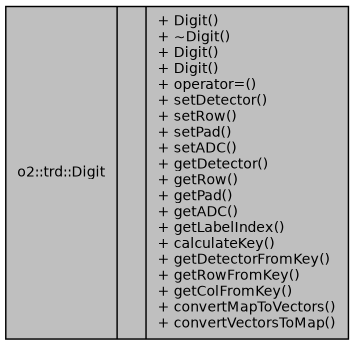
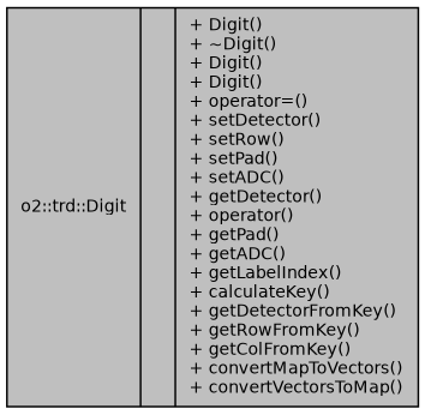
  digraph {
    rankdir=LR
-   n1 [color=black fillcolor=grey75 fontcolor=black fontname=Helvetica fontsize=10 height=0.2 label="{o2::trd::Digit\n||+ Digit()\l+ ~Digit()\l+ Digit()\l+ Digit()\l+ operator=()\l+ setDetector()\l+ setRow()\l+ setPad()\l+ setADC()\l+ getDetector()\l+ getRow()\l+ getPad()\l+ getADC()\l+ getLabelIndex()\l+ calculateKey()\l+ getDetectorFromKey()\l+ getRowFromKey()\l+ getColFromKey()\l+ convertMapToVectors()\l+ convertVectorsToMap()\l}" shape=record style=filled width=0.4]
+   n1 [color=black fillcolor=grey75 fontcolor=black fontname=Helvetica fontsize=10 height=0.2 label="{o2::trd::Digit\n||+ Digit()\l+ ~Digit()\l+ Digit()\l+ Digit()\l+ operator=()\l+ setDetector()\l+ setRow()\l+ setPad()\l+ setADC()\l+ getDetector()\l+ operator()\l+ getPad()\l+ getADC()\l+ getLabelIndex()\l+ calculateKey()\l+ getDetectorFromKey()\l+ getRowFromKey()\l+ getColFromKey()\l+ convertMapToVectors()\l+ convertVectorsToMap()\l}" shape=record style=filled width=0.4]
  }
